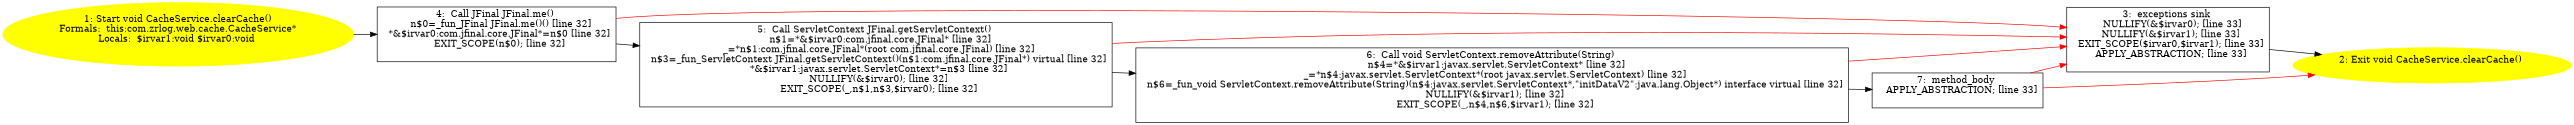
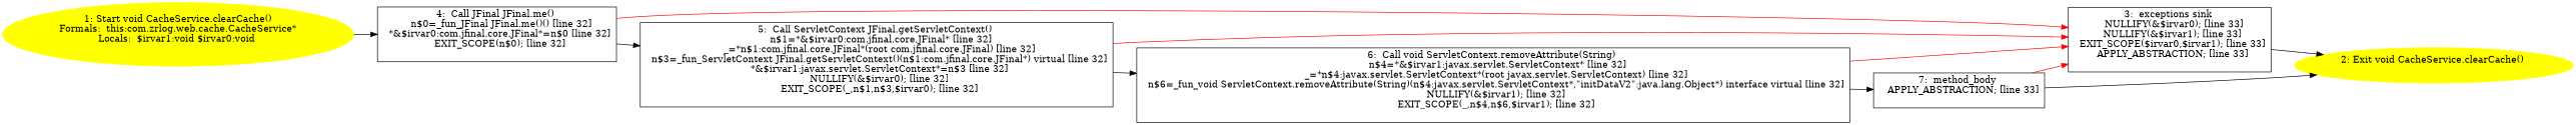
  digraph {
    rankdir=LR
    node [shape=box]
    n1 [color=yellow label="1: Start void CacheService.clearCache()\nFormals:  this:com.zrlog.web.cache.CacheService*\nLocals:  $irvar1:void $irvar0:void \n  " style=filled shape=""]
    n2 [label="4:  Call JFinal JFinal.me() \n   n$0=_fun_JFinal JFinal.me()() [line 32]\n  *&$irvar0:com.jfinal.core.JFinal*=n$0 [line 32]\n  EXIT_SCOPE(n$0); [line 32]\n "]
    n3 [label="3:  exceptions sink \n   NULLIFY(&$irvar0); [line 33]\n  NULLIFY(&$irvar1); [line 33]\n  EXIT_SCOPE($irvar0,$irvar1); [line 33]\n  APPLY_ABSTRACTION; [line 33]\n "]
    n4 [label="5:  Call ServletContext JFinal.getServletContext() \n   n$1=*&$irvar0:com.jfinal.core.JFinal* [line 32]\n  _=*n$1:com.jfinal.core.JFinal*(root com.jfinal.core.JFinal) [line 32]\n  n$3=_fun_ServletContext JFinal.getServletContext()(n$1:com.jfinal.core.JFinal*) virtual [line 32]\n  *&$irvar1:javax.servlet.ServletContext*=n$3 [line 32]\n  NULLIFY(&$irvar0); [line 32]\n  EXIT_SCOPE(_,n$1,n$3,$irvar0); [line 32]\n "]
    n5 [color=yellow label="2: Exit void CacheService.clearCache() \n  " style=filled shape=""]
    n6 [label="6:  Call void ServletContext.removeAttribute(String) \n   n$4=*&$irvar1:javax.servlet.ServletContext* [line 32]\n  _=*n$4:javax.servlet.ServletContext*(root javax.servlet.ServletContext) [line 32]\n  n$6=_fun_void ServletContext.removeAttribute(String)(n$4:javax.servlet.ServletContext*,\"initDataV2\":java.lang.Object*) interface virtual [line 32]\n  NULLIFY(&$irvar1); [line 32]\n  EXIT_SCOPE(_,n$4,n$6,$irvar1); [line 32]\n "]
    n7 [label="7:  method_body \n   APPLY_ABSTRACTION; [line 33]\n "]
    n1 -> n2
    n2 -> n3 [color=red]
    n2 -> n4
    n3 -> n5
    n4 -> n3 [color=red]
    n4 -> n6
    n6 -> n3 [color=red]
    n6 -> n7
    n7 -> n3 [color=red]
-   n7 -> n5 [color=red]
+   n7 -> n5
  }
